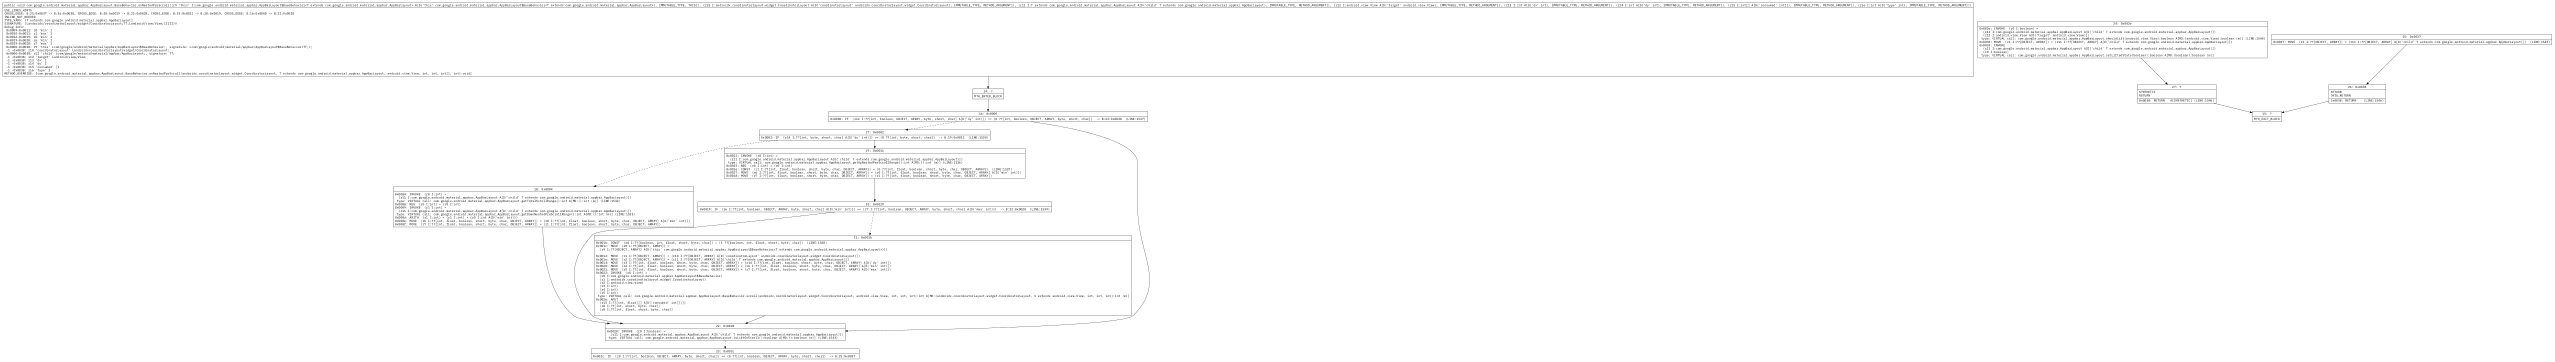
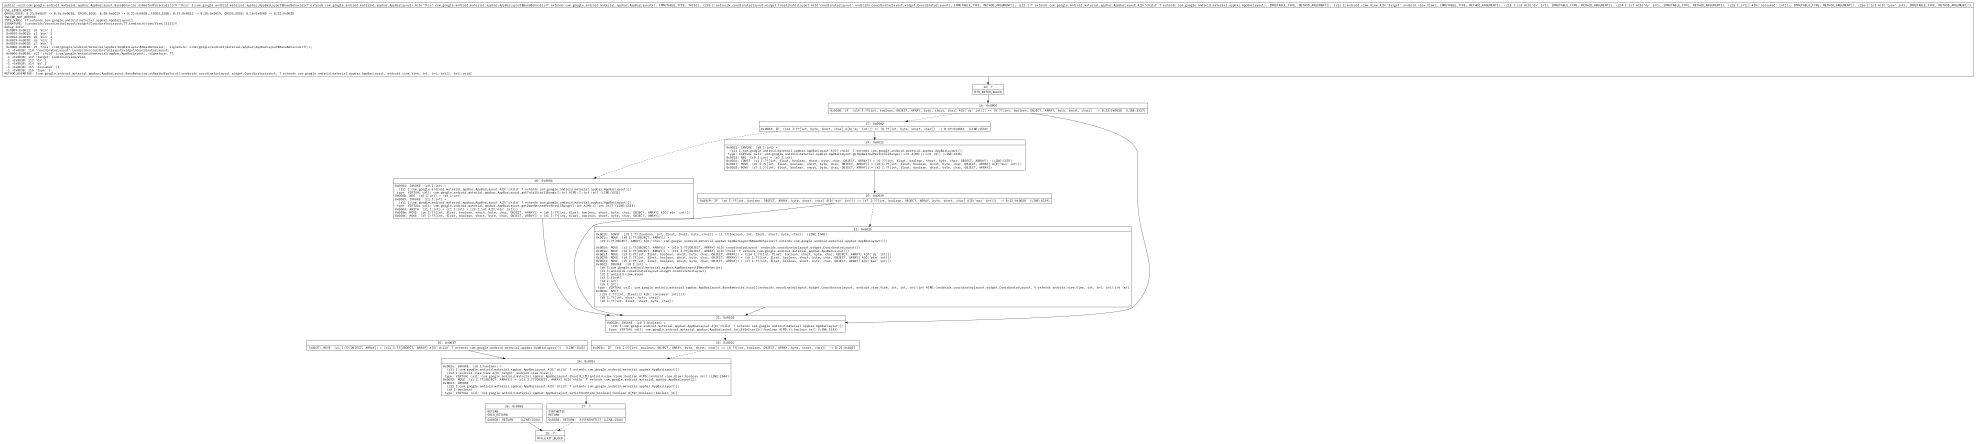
  digraph {
    fontname="IBM Plex Mono"
    node [fontname="IBM Plex Mono" shape=record]
    edge [fontname="IBM Plex Mono"]
    n1 [label="{14\:\ ?|MTH_ENTER_BLOCK\l}"]
    n2 [label="{16\:\ 0x0000|0x0000: IF  (r14 I:??[int, boolean, OBJECT, ARRAY, byte, short, char] A[D('dy' int)]) == (0 ??[int, boolean, OBJECT, ARRAY, byte, short, char])  \-\> B:22:0x0028  (LINE:1527)\l}"]
    n3 [label="{17\:\ 0x0002|0x0002: IF  (r14 I:??[int, byte, short, char] A[D('dy' int)]) \>= (0 ??[int, byte, short, char])  \-\> B:19:0x0011  (LINE:1530)\l}"]
    n4 [label="{22\:\ 0x0028|0x0028: INVOKE  (r0 I:boolean) = \l  (r11 I:com.google.android.material.appbar.AppBarLayout A[D('child' T extends com.google.android.material.appbar.AppBarLayout)])\l type: VIRTUAL call: com.google.android.material.appbar.AppBarLayout.isLiftOnScroll():boolean A[MD:():boolean (m)] (LINE:1543)\l}"]
    n5 [label="{18\:\ 0x0004|0x0004: INVOKE  (r0 I:int) = \l  (r11 I:com.google.android.material.appbar.AppBarLayout A[D('child' T extends com.google.android.material.appbar.AppBarLayout)])\l type: VIRTUAL call: com.google.android.material.appbar.AppBarLayout.getTotalScrollRange():int A[MD:():int (m)] (LINE:1532)\l0x0008: NEG  (r0 I:int) = (r0 I:int) \l0x0009: INVOKE  (r1 I:int) = \l  (r11 I:com.google.android.material.appbar.AppBarLayout A[D('child' T extends com.google.android.material.appbar.AppBarLayout)])\l type: VIRTUAL call: com.google.android.material.appbar.AppBarLayout.getDownNestedPreScrollRange():int A[MD:():int (m)] (LINE:1533)\l0x000d: ARITH  (r1 I:int) = (r1 I:int) + (r0 I:int A[D('min' int)]) \l0x000e: MOVE  (r6 I:??[int, float, boolean, short, byte, char, OBJECT, ARRAY]) = (r0 I:??[int, float, boolean, short, byte, char, OBJECT, ARRAY] A[D('min' int)]) \l0x000f: MOVE  (r7 I:??[int, float, boolean, short, byte, char, OBJECT, ARRAY]) = (r1 I:??[int, float, boolean, short, byte, char, OBJECT, ARRAY]) \l}"]
    n6 [label="{19\:\ 0x0011|0x0011: INVOKE  (r0 I:int) = \l  (r11 I:com.google.android.material.appbar.AppBarLayout A[D('child' T extends com.google.android.material.appbar.AppBarLayout)])\l type: VIRTUAL call: com.google.android.material.appbar.AppBarLayout.getUpNestedPreScrollRange():int A[MD:():int (m)] (LINE:1536)\l0x0015: NEG  (r0 I:int) = (r0 I:int) \l0x0016: CONST  (r1 I:??[int, float, boolean, short, byte, char, OBJECT, ARRAY]) = (0 ??[int, float, boolean, short, byte, char, OBJECT, ARRAY])  (LINE:1537)\l0x0017: MOVE  (r6 I:??[int, float, boolean, short, byte, char, OBJECT, ARRAY]) = (r0 I:??[int, float, boolean, short, byte, char, OBJECT, ARRAY] A[D('min' int)]) \l0x0018: MOVE  (r7 I:??[int, float, boolean, short, byte, char, OBJECT, ARRAY]) = (r1 I:??[int, float, boolean, short, byte, char, OBJECT, ARRAY]) \l}"]
    n7 [label="{23\:\ 0x002c|0x002c: IF  (r0 I:??[int, boolean, OBJECT, ARRAY, byte, short, char]) == (0 ??[int, boolean, OBJECT, ARRAY, byte, short, char])  \-\> B:25:0x0037 \l}"]
    n8 [label="{20\:\ 0x0019|0x0019: IF  (r6 I:??[int, boolean, OBJECT, ARRAY, byte, short, char] A[D('min' int)]) == (r7 I:??[int, boolean, OBJECT, ARRAY, byte, short, char] A[D('max' int)])  \-\> B:22:0x0028  (LINE:1539)\l}"]
-   n9 [label="{21\:\ 0x001b|0x001b: CONST  (r8 I:??[boolean, int, float, short, byte, char]) = (1 ??[boolean, int, float, short, byte, char])  (LINE:1540)\l0x001c: MOVE  (r0 I:??[OBJECT, ARRAY]) = \l  (r9 I:??[OBJECT, ARRAY] A[D('this' com.google.android.material.appbar.AppBarLayout$BaseBehavior\<T extends com.google.android.material.appbar.AppBarLayout\>)])\l \l0x001d: MOVE  (r1 I:??[OBJECT, ARRAY]) = (r10 I:??[OBJECT, ARRAY] A[D('coordinatorLayout' androidx.coordinatorlayout.widget.CoordinatorLayout)]) \l0x001e: MOVE  (r2 I:??[OBJECT, ARRAY]) = (r11 I:??[OBJECT, ARRAY] A[D('child' T extends com.google.android.material.appbar.AppBarLayout)]) \l0x001f: MOVE  (r3 I:??[int, float, boolean, short, byte, char, OBJECT, ARRAY]) = (r14 I:??[int, float, boolean, short, byte, char, OBJECT, ARRAY] A[D('dy' int)]) \l0x0020: MOVE  (r4 I:??[int, float, boolean, short, byte, char, OBJECT, ARRAY]) = (r6 I:??[int, float, boolean, short, byte, char, OBJECT, ARRAY] A[D('min' int)]) \l0x0021: MOVE  (r5 I:??[int, float, boolean, short, byte, char, OBJECT, ARRAY]) = (r7 I:??[int, float, boolean, short, byte, char, OBJECT, ARRAY] A[D('max' int)]) \l0x0022: INVOKE  (r0 I:int) = \l  (r0 I:com.google.android.material.appbar.AppBarLayout$BaseBehavior)\l  (r1 I:androidx.coordinatorlayout.widget.CoordinatorLayout)\l  (r2 I:android.view.View)\l  (r3 I:int)\l  (r4 I:int)\l  (r5 I:int)\l type: VIRTUAL call: com.google.android.material.appbar.AppBarLayout.BaseBehavior.scroll(androidx.coordinatorlayout.widget.CoordinatorLayout, android.view.View, int, int, int):int A[MD:(androidx.coordinatorlayout.widget.CoordinatorLayout, V extends android.view.View, int, int, int):int (m)]\l0x0026: APUT  \l  (r15 I:??[int, float][] A[D('consumed' int[])])\l  (r8 I:??[int, short, byte, char])\l  (r0 I:??[int, float, short, byte, char])\l \l}"]
+   n9 [label="{21\:\ 0x001b|0x001b: CONST  (r8 I:??[boolean, int, float, short, byte, char]) = (1 ??[boolean, int, float, short, byte, char])  (LINE:1540)\l0x001c: MOVE  (r0 I:??[OBJECT, ARRAY]) = \l  (r9 I:??[OBJECT, ARRAY] A[D('this' com.google.android.material.appbar.AppBarLayout$BaseBehavior\<T extends com.google.android.material.appbar.AppBarLayout\>)])\l \l0x001d: MOVE  (r1 I:??[OBJECT, ARRAY]) = (r10 I:??[OBJECT, ARRAY] A[D('coordinatorLayout' androidx.coordinatorlayout.widget.CoordinatorLayout)]) \l0x001e: MOVE  (r2 I:??[OBJECT, ARRAY]) = (r11 I:??[OBJECT, ARRAY] A[D('child' T extends com.google.android.material.appbar.AppBarLayout)]) \l0x001f: MOVE  (r3 I:??[int, float, boolean, short, byte, char, OBJECT, ARRAY]) = (r14 I:??[int, float, boolean, short, byte, char, OBJECT, ARRAY] A[D('dy' int)]) \l0x0020: MOVE  (r4 I:??[int, float, boolean, short, byte, char, OBJECT, ARRAY]) = (r6 I:??[int, float, boolean, short, byte, char, OBJECT, ARRAY] A[D('min' int)]) \l0x0021: MOVE  (r5 I:??[int, float, boolean, short, byte, char, OBJECT, ARRAY]) = (r7 I:??[int, float, boolean, short, byte, char, OBJECT, ARRAY] A[D('max' int)]) \l0x0022: INVOKE  (r0 I:int) = \l  (r0 I:com.google.android.material.appbar.AppBarLayout$BaseBehavior)\l  (r1 I:androidx.coordinatorlayout.widget.CoordinatorLayout)\l  (r2 I:android.view.View)\l  (r3 I:float)\l  (r4 I:int)\l  (r5 I:int)\l type: VIRTUAL call: com.google.android.material.appbar.AppBarLayout.BaseBehavior.scroll(androidx.coordinatorlayout.widget.CoordinatorLayout, android.view.View, int, int, int):int A[MD:(androidx.coordinatorlayout.widget.CoordinatorLayout, V extends android.view.View, int, int, int):int (m)]\l0x0026: APUT  \l  (r15 I:??[int, float][] A[D('consumed' int[])])\l  (r8 I:??[int, short, byte, char])\l  (r0 I:??[int, float, short, byte, char])\l \l}"]
    n10 [label="{24\:\ 0x002e|0x002e: INVOKE  (r0 I:boolean) = \l  (r11 I:com.google.android.material.appbar.AppBarLayout A[D('child' T extends com.google.android.material.appbar.AppBarLayout)])\l  (r12 I:android.view.View A[D('target' android.view.View)])\l type: VIRTUAL call: com.google.android.material.appbar.AppBarLayout.shouldLift(android.view.View):boolean A[MD:(android.view.View):boolean (m)] (LINE:1544)\l0x0032: MOVE  (r1 I:??[OBJECT, ARRAY]) = (r11 I:??[OBJECT, ARRAY] A[D('child' T extends com.google.android.material.appbar.AppBarLayout)]) \l0x0033: INVOKE  \l  (r11 I:com.google.android.material.appbar.AppBarLayout A[D('child' T extends com.google.android.material.appbar.AppBarLayout)])\l  (r0 I:boolean)\l type: VIRTUAL call: com.google.android.material.appbar.AppBarLayout.setLiftedState(boolean):boolean A[MD:(boolean):boolean (m)]\l}"]
    n11 [label="{27\:\ ?|SYNTHETIC\lRETURN\l|0x0038: RETURN   A[SYNTHETIC] (LINE:1546)\l}"]
    n12 [label="{25\:\ 0x0037|0x0037: MOVE  (r1 I:??[OBJECT, ARRAY]) = (r11 I:??[OBJECT, ARRAY] A[D('child' T extends com.google.android.material.appbar.AppBarLayout)])  (LINE:1543)\l}"]
    n13 [label="{26\:\ 0x0038|RETURN\lORIG_RETURN\l|0x0038: RETURN    (LINE:1546)\l}"]
    n14 [label="{15\:\ ?|MTH_EXIT_BLOCK\l}"]
    n15 [label="{public void com.google.android.material.appbar.AppBarLayout.BaseBehavior.onNestedPreScroll((r9 'this' I:com.google.android.material.appbar.AppBarLayout$BaseBehavior\<T extends com.google.android.material.appbar.AppBarLayout\> A[D('this' com.google.android.material.appbar.AppBarLayout$BaseBehavior\<T extends com.google.android.material.appbar.AppBarLayout\>), IMMUTABLE_TYPE, THIS]), (r10 I:androidx.coordinatorlayout.widget.CoordinatorLayout A[D('coordinatorLayout' androidx.coordinatorlayout.widget.CoordinatorLayout), IMMUTABLE_TYPE, METHOD_ARGUMENT]), (r11 I:T extends com.google.android.material.appbar.AppBarLayout A[D('child' T extends com.google.android.material.appbar.AppBarLayout), IMMUTABLE_TYPE, METHOD_ARGUMENT]), (r12 I:android.view.View A[D('target' android.view.View), IMMUTABLE_TYPE, METHOD_ARGUMENT]), (r13 I:int A[D('dx' int), IMMUTABLE_TYPE, METHOD_ARGUMENT]), (r14 I:int A[D('dy' int), IMMUTABLE_TYPE, METHOD_ARGUMENT]), (r15 I:int[] A[D('consumed' int[]), IMMUTABLE_TYPE, METHOD_ARGUMENT]), (r16 I:int A[D('type' int), IMMUTABLE_TYPE, METHOD_ARGUMENT]))  | USE_LINES_HINTS\lCROSS_EDGE: B:25:0x0037 \-\> B:26:0x0038, CROSS_EDGE: B:20:0x0019 \-\> B:22:0x0028, CROSS_EDGE: B:19:0x0011 \-\> B:20:0x0019, CROSS_EDGE: B:16:0x0000 \-\> B:22:0x0028\lINLINE_NOT_NEEDED\lTYPE_VARS: [T extends com.google.android.material.appbar.AppBarLayout]\lSIGNATURE: (Landroidx\/coordinatorlayout\/widget\/CoordinatorLayout;TT;Landroid\/view\/View;II[II)V\lDebug Info:\l  0x0009\-0x0011: r0 'min' I\l  0x0010\-0x0011: r1 'max' I\l  0x0016\-0x0019: r0 'min' I\l  0x0019\-0x0028: r6 'min' I\l  0x0019\-0x0028: r7 'max' I\l  0x0000\-0x0038: r9 'this' Lcom\/google\/android\/material\/appbar\/AppBarLayout$BaseBehavior;, signature: Lcom\/google\/android\/material\/appbar\/AppBarLayout$BaseBehavior\<TT;\>;\l  \-1 \-0x0038: r10 'coordinatorLayout' Landroidx\/coordinatorlayout\/widget\/CoordinatorLayout;\l  0x0000\-0x0038: r11 'child' Lcom\/google\/android\/material\/appbar\/AppBarLayout;, signature: TT;\l  \-1 \-0x0038: r12 'target' Landroid\/view\/View;\l  \-1 \-0x0038: r13 'dx' I\l  \-1 \-0x0038: r14 'dy' I\l  \-1 \-0x0038: r15 'consumed' [I\l  \-1 \-0x0038: r16 'type' I\lMETHOD_OVERRIDE: [com.google.android.material.appbar.AppBarLayout.BaseBehavior.onNestedPreScroll(androidx.coordinatorlayout.widget.CoordinatorLayout, T extends com.google.android.material.appbar.AppBarLayout, android.view.View, int, int, int[], int):void]\l}"]
    n1 -> n2
    n2 -> n3 [style=dashed]
    n2 -> n4
    n3 -> n5 [style=dashed]
    n3 -> n6
    n4 -> n7 [style=dashed]
    n5 -> n4
    n6 -> n8
+   n7 -> n10 [style=dashed]
    n8 -> n4
    n8 -> n9 [style=dashed]
    n9 -> n4
    n10 -> n11
-   n11 -> n14
-   n12 -> n13
+   n11 -> n14 [style=dashed]
+   n12 -> n10
    n13 -> n14
    n15 -> n1
  }
